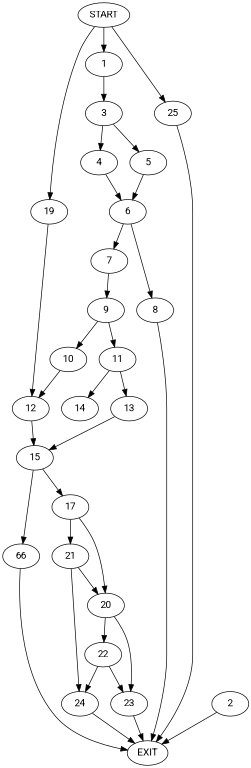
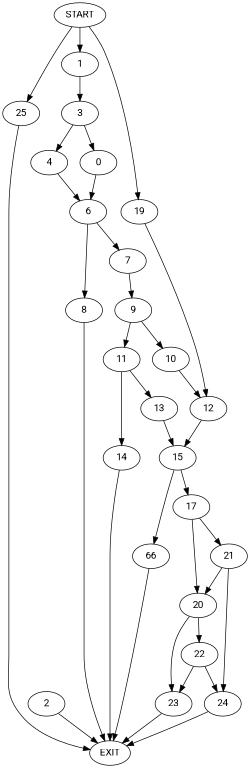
  digraph {
    fontname=Roboto
    node [fontname=Roboto]
    edge [fontname=Roboto]
    n1 [label=START]
    1
    19
    25
    3
    12
    n7 [label=EXIT]
    2
    4
-   5
+   5 [label=0]
    6
    7
    8
    9
    10
    11
    13
    14
    15
    n20 [label=66]
    17
    20
    21
    22
    23
    24
    n1 -> 1
    n1 -> 19
    n1 -> 25
    1 -> 3
    19 -> 12
    25 -> n7
    3 -> 4
    3 -> 5
    12 -> 15
    2 -> n7
    4 -> 6
    5 -> 6
    6 -> 7
    6 -> 8
    7 -> 9
    8 -> n7
    9 -> 10
    9 -> 11
    10 -> 12
    11 -> 13
    11 -> 14
    13 -> 15
+   14 -> n7
    15 -> n20
    15 -> 17
    n20 -> n7
    17 -> 20
    17 -> 21
    20 -> 22
    20 -> 23
    21 -> 20
    21 -> 24
    22 -> 23
    22 -> 24
    23 -> n7
    24 -> n7
  }
